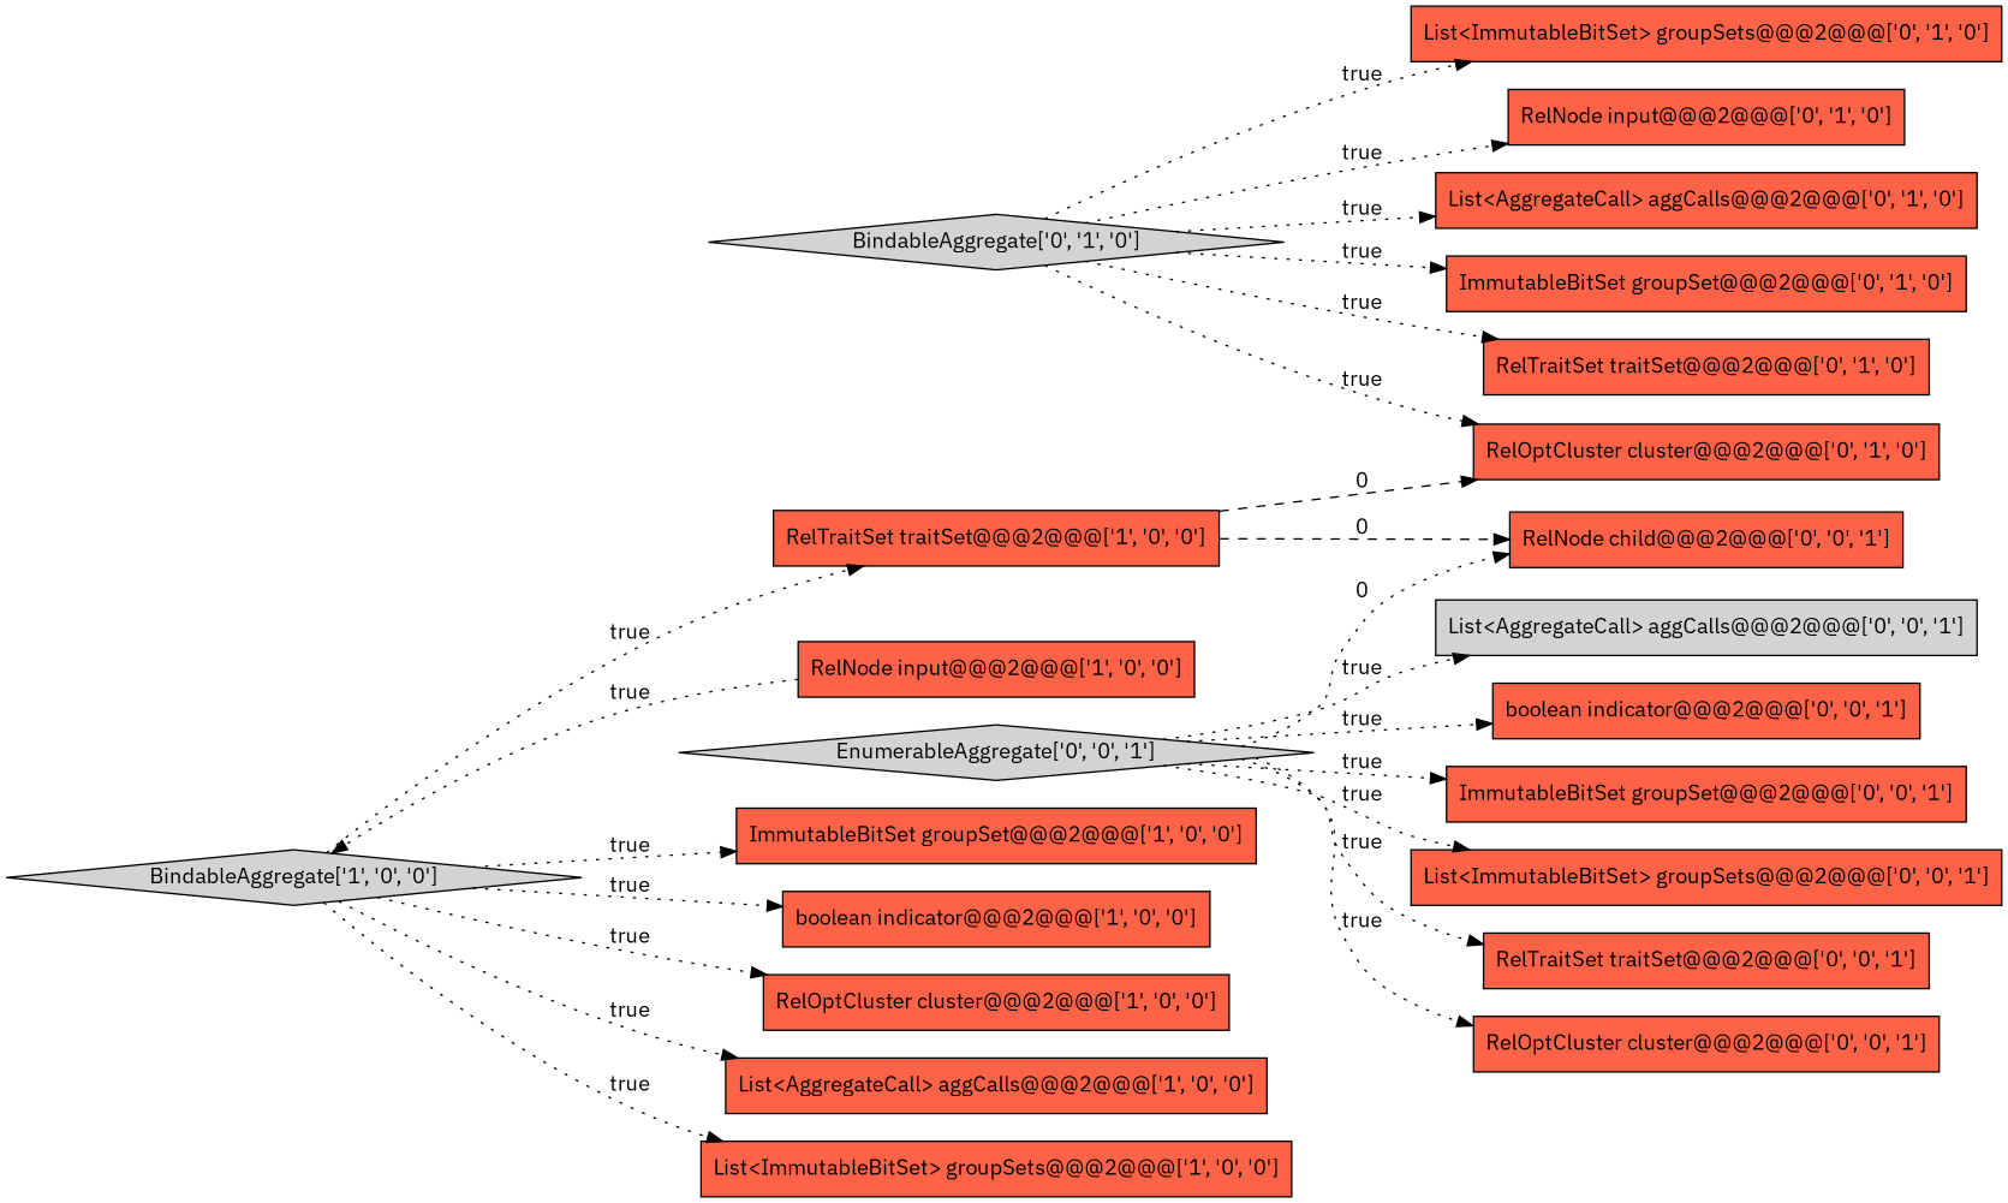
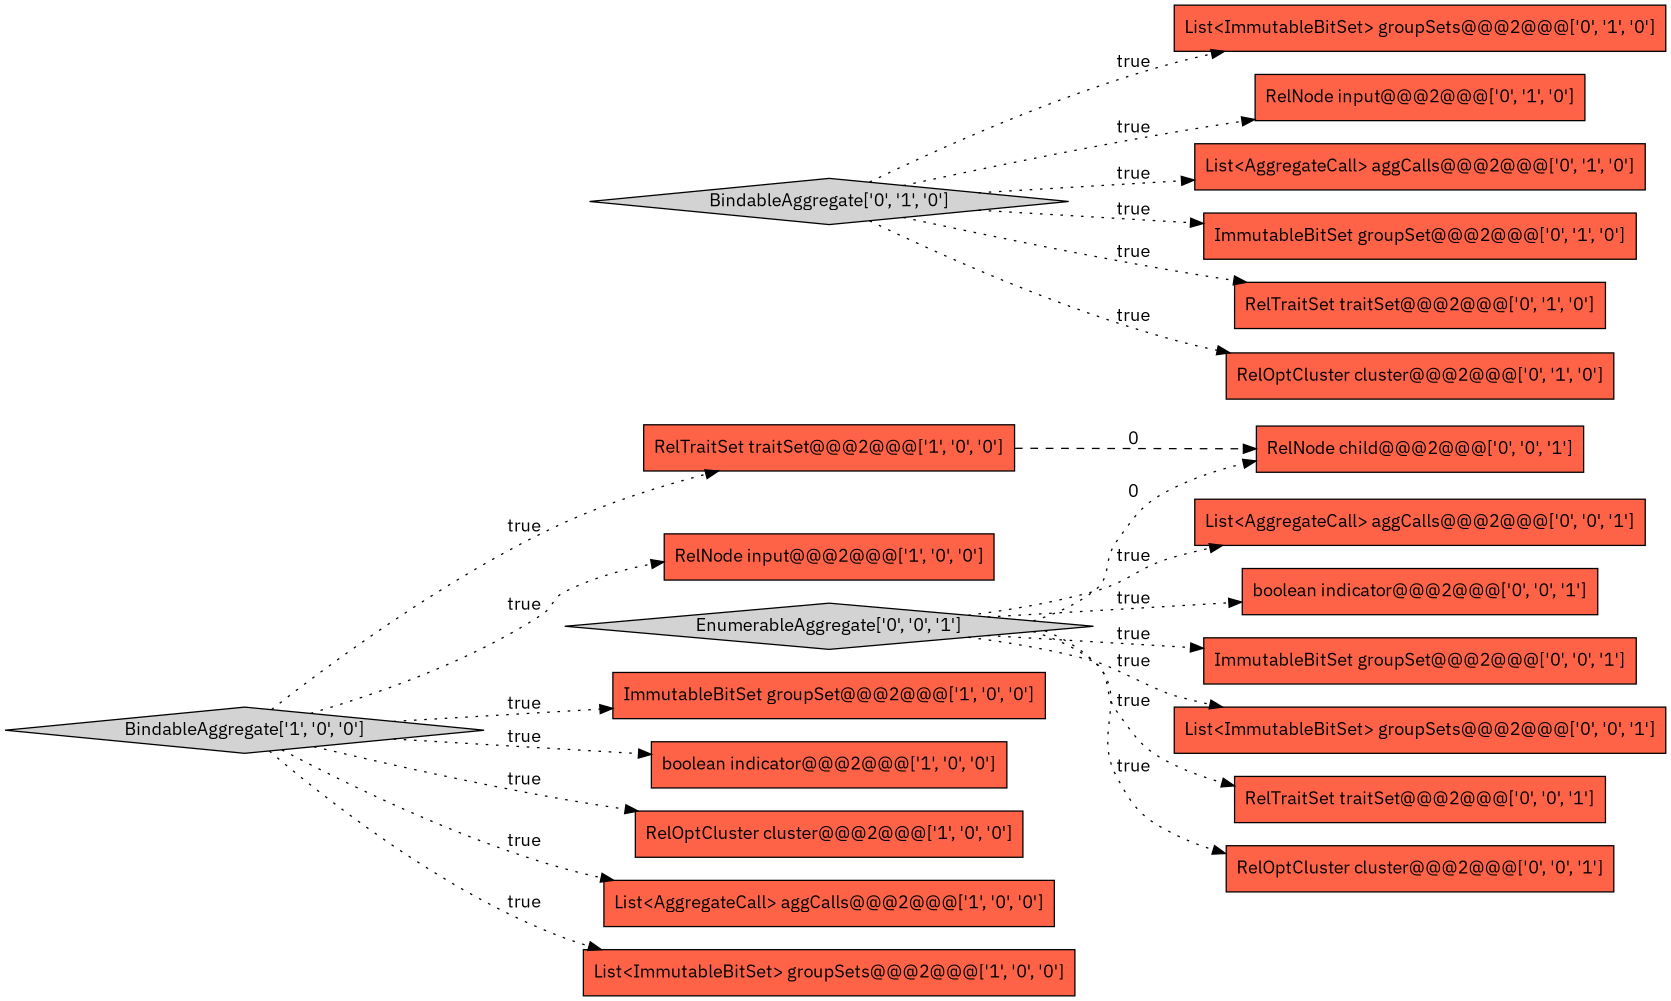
  digraph {
    fontname="IBM Plex Sans"
    rankdir=LR
    node [fillcolor=tomato fontname="IBM Plex Sans" shape=box style=filled]
    edge [fontname="IBM Plex Sans" style=dotted]
    n1 [label="ImmutableBitSet groupSet@@@2@@@['0', '1', '0']"]
    n2 [label="RelTraitSet traitSet@@@2@@@['0', '1', '0']"]
    n3 [label="RelTraitSet traitSet@@@2@@@['1', '0', '0']"]
    n4 [label="RelOptCluster cluster@@@2@@@['0', '1', '0']"]
    n5 [label="RelNode child@@@2@@@['0', '0', '1']"]
    n6 [label="List<ImmutableBitSet> groupSets@@@2@@@['0', '1', '0']"]
    n7 [label="boolean indicator@@@2@@@['0', '0', '1']"]
    n8 [label="ImmutableBitSet groupSet@@@2@@@['0', '0', '1']"]
    n9 [label="ImmutableBitSet groupSet@@@2@@@['1', '0', '0']"]
    n10 [label="boolean indicator@@@2@@@['1', '0', '0']"]
    n11 [label="List<ImmutableBitSet> groupSets@@@2@@@['0', '0', '1']"]
    n12 [label="RelTraitSet traitSet@@@2@@@['0', '0', '1']"]
    n13 [label="RelNode input@@@2@@@['1', '0', '0']"]
    n14 [label="RelNode input@@@2@@@['0', '1', '0']"]
    n15 [label="List<AggregateCall> aggCalls@@@2@@@['0', '1', '0']"]
    n16 [label="RelOptCluster cluster@@@2@@@['0', '0', '1']"]
    n17 [label="RelOptCluster cluster@@@2@@@['1', '0', '0']"]
    n18 [label="List<AggregateCall> aggCalls@@@2@@@['1', '0', '0']"]
    n19 [fillcolor=lightgray label="BindableAggregate['0', '1', '0']" shape=diamond]
    n20 [fillcolor=lightgray label="EnumerableAggregate['0', '0', '1']" shape=diamond]
-   n21 [fillcolor=lightgray label="List<AggregateCall> aggCalls@@@2@@@['0', '0', '1']"]
+   n21 [label="List<AggregateCall> aggCalls@@@2@@@['0', '0', '1']"]
    n22 [fillcolor=lightgray label="BindableAggregate['1', '0', '0']" shape=diamond]
    n23 [label="List<ImmutableBitSet> groupSets@@@2@@@['1', '0', '0']"]
-   n3 -> n4 [label=0 style=dashed]
    n3 -> n5 [label=0 style=dashed]
    n19 -> n1 [label=true]
    n19 -> n2 [label=true]
    n19 -> n4 [label=true]
    n19 -> n6 [label=true]
    n19 -> n14 [label=true]
    n19 -> n15 [label=true]
    n20 -> n5 [label=0]
    n20 -> n7 [label=true]
    n20 -> n8 [label=true]
    n20 -> n11 [label=true]
    n20 -> n12 [label=true]
    n20 -> n16 [label=true]
    n20 -> n21 [label=true]
    n22 -> n3 [label=true]
    n22 -> n9 [label=true]
    n22 -> n10 [label=true]
-   n13 -> n22 [label=true]
+   n22 -> n13 [label=true]
    n22 -> n17 [label=true]
    n22 -> n18 [label=true]
    n22 -> n23 [label=true]
  }
